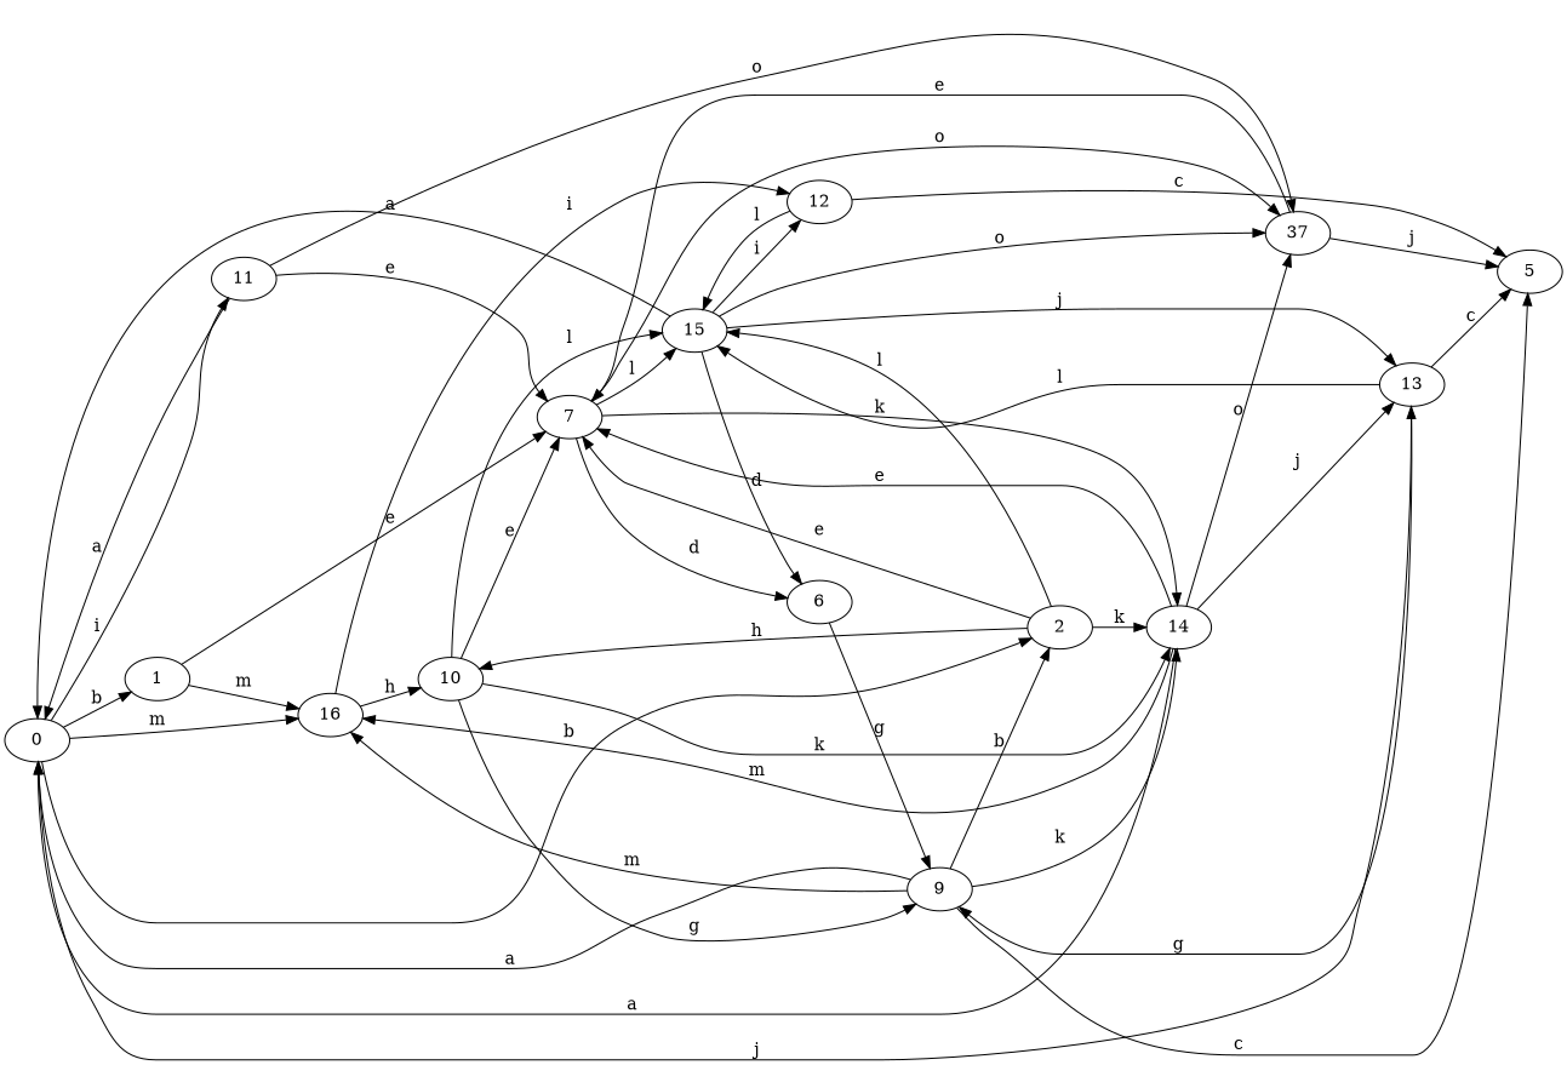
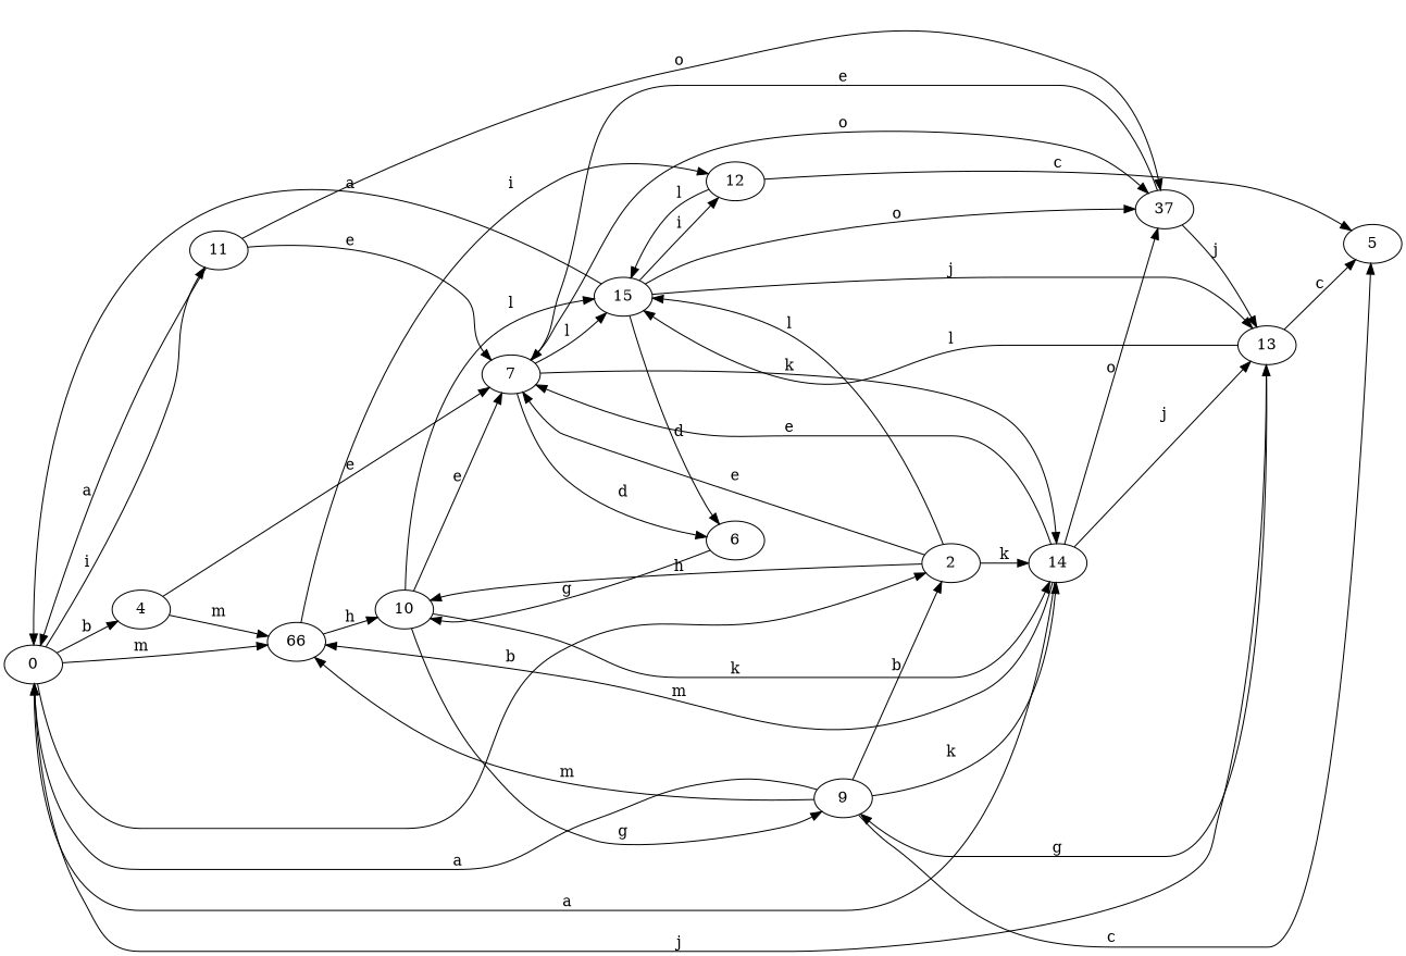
  strict digraph {
    rankdir=LR
    0
-   1
+   1 [label=4]
    2
    11
    13
-   16
+   16 [label=66]
    7
    15
    10
    14
    n11 [label=37]
    9
    5
    12
    6
    0 -> 1 [label=b]
    0 -> 2 [label=b]
    0 -> 11 [label=i]
    0 -> 13 [label=j]
    0 -> 16 [label=m]
    1 -> 16 [label=m]
    1 -> 7 [label=e]
    2 -> 7 [label=e]
    2 -> 15 [label=l]
    2 -> 10 [label=h]
    2 -> 14 [label=k]
    11 -> 0 [label=a]
    11 -> 7 [label=e]
    11 -> n11 [label=o]
    13 -> 15 [label=l]
    13 -> 9 [label=g]
    13 -> 5 [label=c]
    16 -> 10 [label=h]
    16 -> 12 [label=i]
    7 -> 15 [label=l]
    7 -> 14 [label=k]
    7 -> n11 [label=o]
    7 -> 6 [label=d]
    15 -> 0 [label=a]
    15 -> 13 [label=j]
    15 -> n11 [label=o]
    15 -> 12 [label=i]
    15 -> 6 [label=d]
    10 -> 7 [label=e]
    10 -> 15 [label=l]
    10 -> 14 [label=k]
    10 -> 9 [label=g]
    14 -> 0 [label=a]
    14 -> 13 [label=j]
    14 -> 16 [label=m]
    14 -> 7 [label=e]
    14 -> n11 [label=o]
-   n11 -> 5 [label=j]
+   n11 -> 13 [label=j]
    n11 -> 7 [label=e]
    9 -> 0 [label=a]
    9 -> 2 [label=b]
    9 -> 16 [label=m]
    9 -> 14 [label=k]
    9 -> 5 [label=c]
    12 -> 15 [label=l]
    12 -> 5 [label=c]
-   6 -> 9 [label=g]
+   6 -> 10 [label=g]
  }
